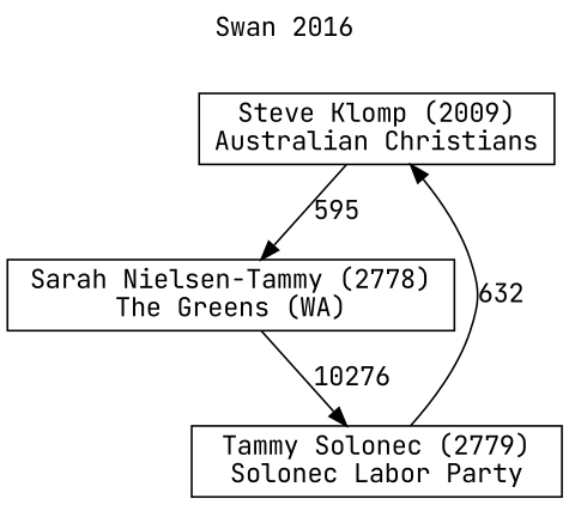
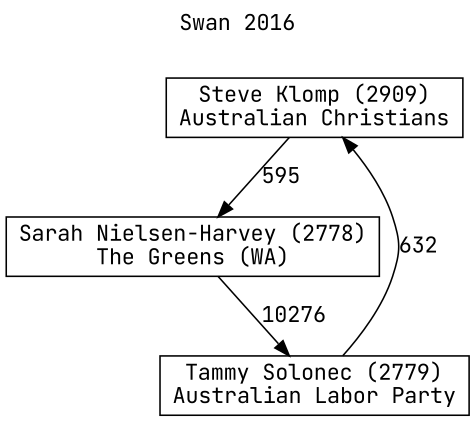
  digraph {
    fontname="JetBrains Mono"
    label="Swan 2016"
    labelloc=t
    mclimit=10
    node [fontname="JetBrains Mono" shape=box]
    edge [fontname="JetBrains Mono"]
-   n1 [label="Steve Klomp (2009)\nAustralian Christians"]
-   n2 [label="Sarah Nielsen-Tammy (2778)\nThe Greens (WA)"]
-   n3 [label="Tammy Solonec (2779)\nSolonec Labor Party"]
+   n1 [label="Steve Klomp (2909)\nAustralian Christians"]
+   n2 [label="Sarah Nielsen-Harvey (2778)\nThe Greens (WA)"]
+   n3 [label="Tammy Solonec (2779)\nAustralian Labor Party"]
    n1 -> n2 [label=595]
    n2 -> n3 [label=10276]
    n3 -> n1 [label=632]
  }
